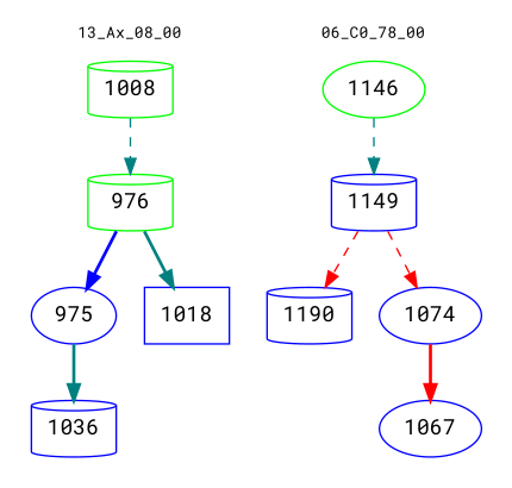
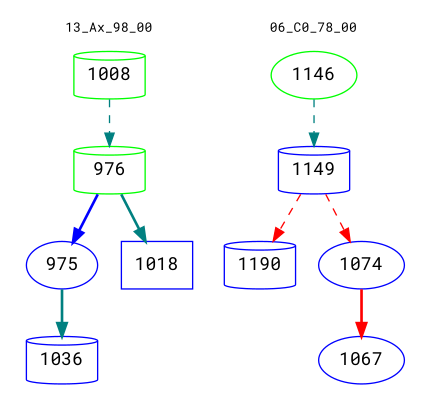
  digraph {
    fontname="Roboto Mono"
    node [color=blue fontname="Roboto Mono" shape=cylinder]
    edge [color=teal fontname="Roboto Mono" style=dashed]
    n1 [color=green label=1008]
    n2 [color=green label=976]
    n3 [label=975 shape=ellipse]
    n4 [label=1018 shape=box]
    n5 [label=1036]
    n6 [color=green label=1146 shape=ellipse]
    n7 [label=1149]
    n8 [label=1190]
    n9 [label=1074 shape=ellipse]
    n10 [label=1067 shape=ellipse]
    subgraph cluster_1 {
      color=white
      fontsize=10
-     label="13_Ax_08_00"
+     label="13_Ax_98_00"
      n1
      n2
      n3
      n4
      n5
    }
    subgraph cluster_2 {
      color=white
      fontsize=10
      label="06_C0_78_00"
      n6
      n7
      n8
      n9
      n10
    }
    n1 -> n2
    n2 -> n3 [color=blue style=bold]
    n2 -> n4 [style=bold]
    n3 -> n5 [style=bold]
    n6 -> n7
    n7 -> n8 [color=red]
    n7 -> n9 [color=red]
    n9 -> n10 [color=red style=bold]
  }
